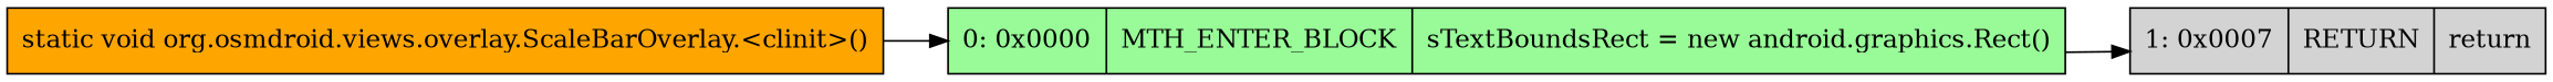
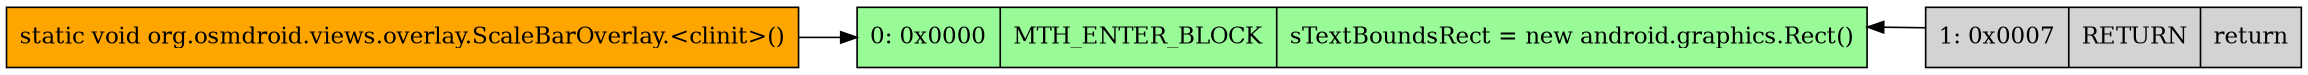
  digraph {
    rankdir=LR
    node [shape=record style=filled]
    n1 [label="{0\:\ 0x0000|MTH_ENTER_BLOCK\l|sTextBoundsRect = new android.graphics.Rect()\l}" fillcolor=palegreen]
    n2 [label="{1\:\ 0x0007|RETURN\l|return\l}" fillcolor=lightgrey]
    n3 [label="{static void org.osmdroid.views.overlay.ScaleBarOverlay.\<clinit\>() }" fillcolor=orange]
-   n1 -> n2
+   n2 -> n1
    n3 -> n1
  }
